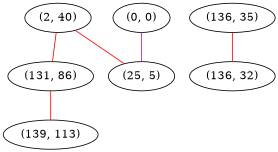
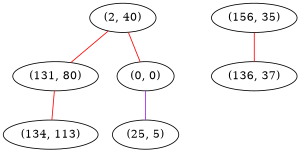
  graph {
    edge [color=red weight=1]
    n1 [label="(2, 40)"]
-   "(131, 86)"
+   "(131, 86)" [label="(131, 80)"]
    "(25, 5)"
-   "(134, 113)" [label="(139, 113)"]
-   "(136, 35)"
-   "(136, 37)" [label="(136, 32)"]
+   "(134, 113)"
+   "(136, 35)" [label="(156, 35)"]
+   "(136, 37)"
    "(0, 0)"
    n1 -- "(131, 86)"
-   n1 -- "(25, 5)"
+   n1 -- "(0, 0)"
    "(131, 86)" -- "(134, 113)"
    "(136, 35)" -- "(136, 37)"
    "(0, 0)" -- "(25, 5)" [color=purple weight=4]
  }
